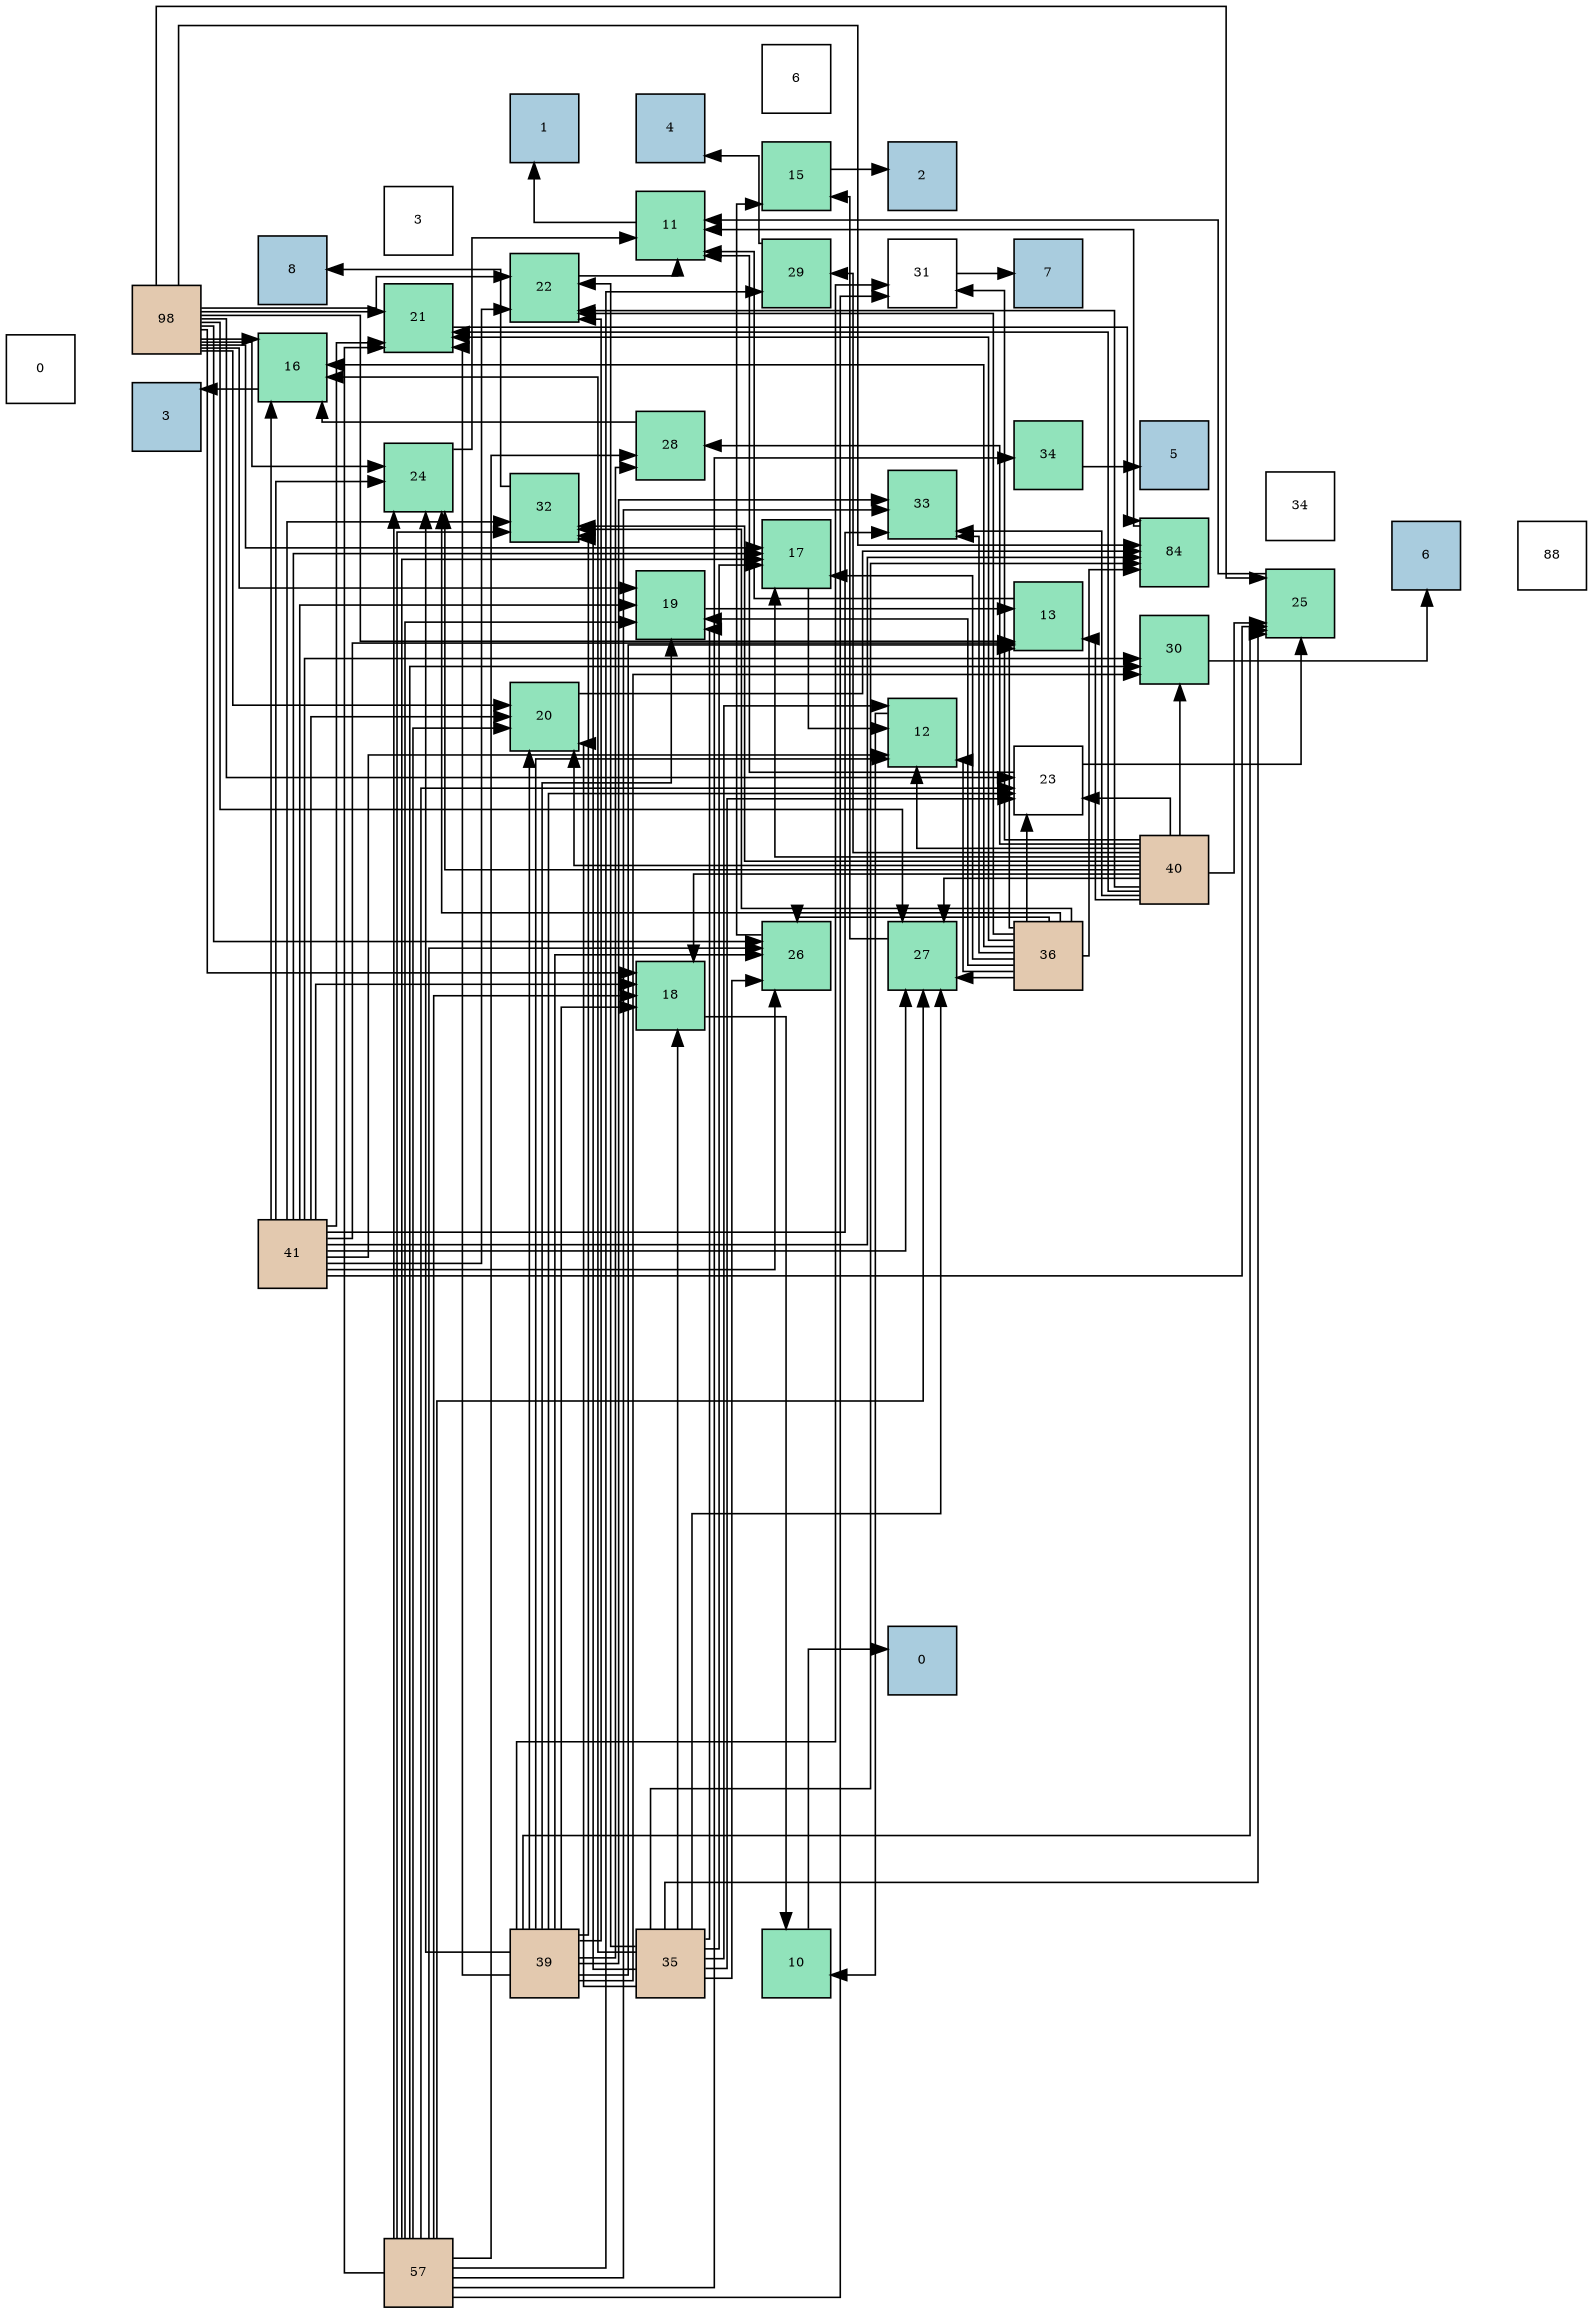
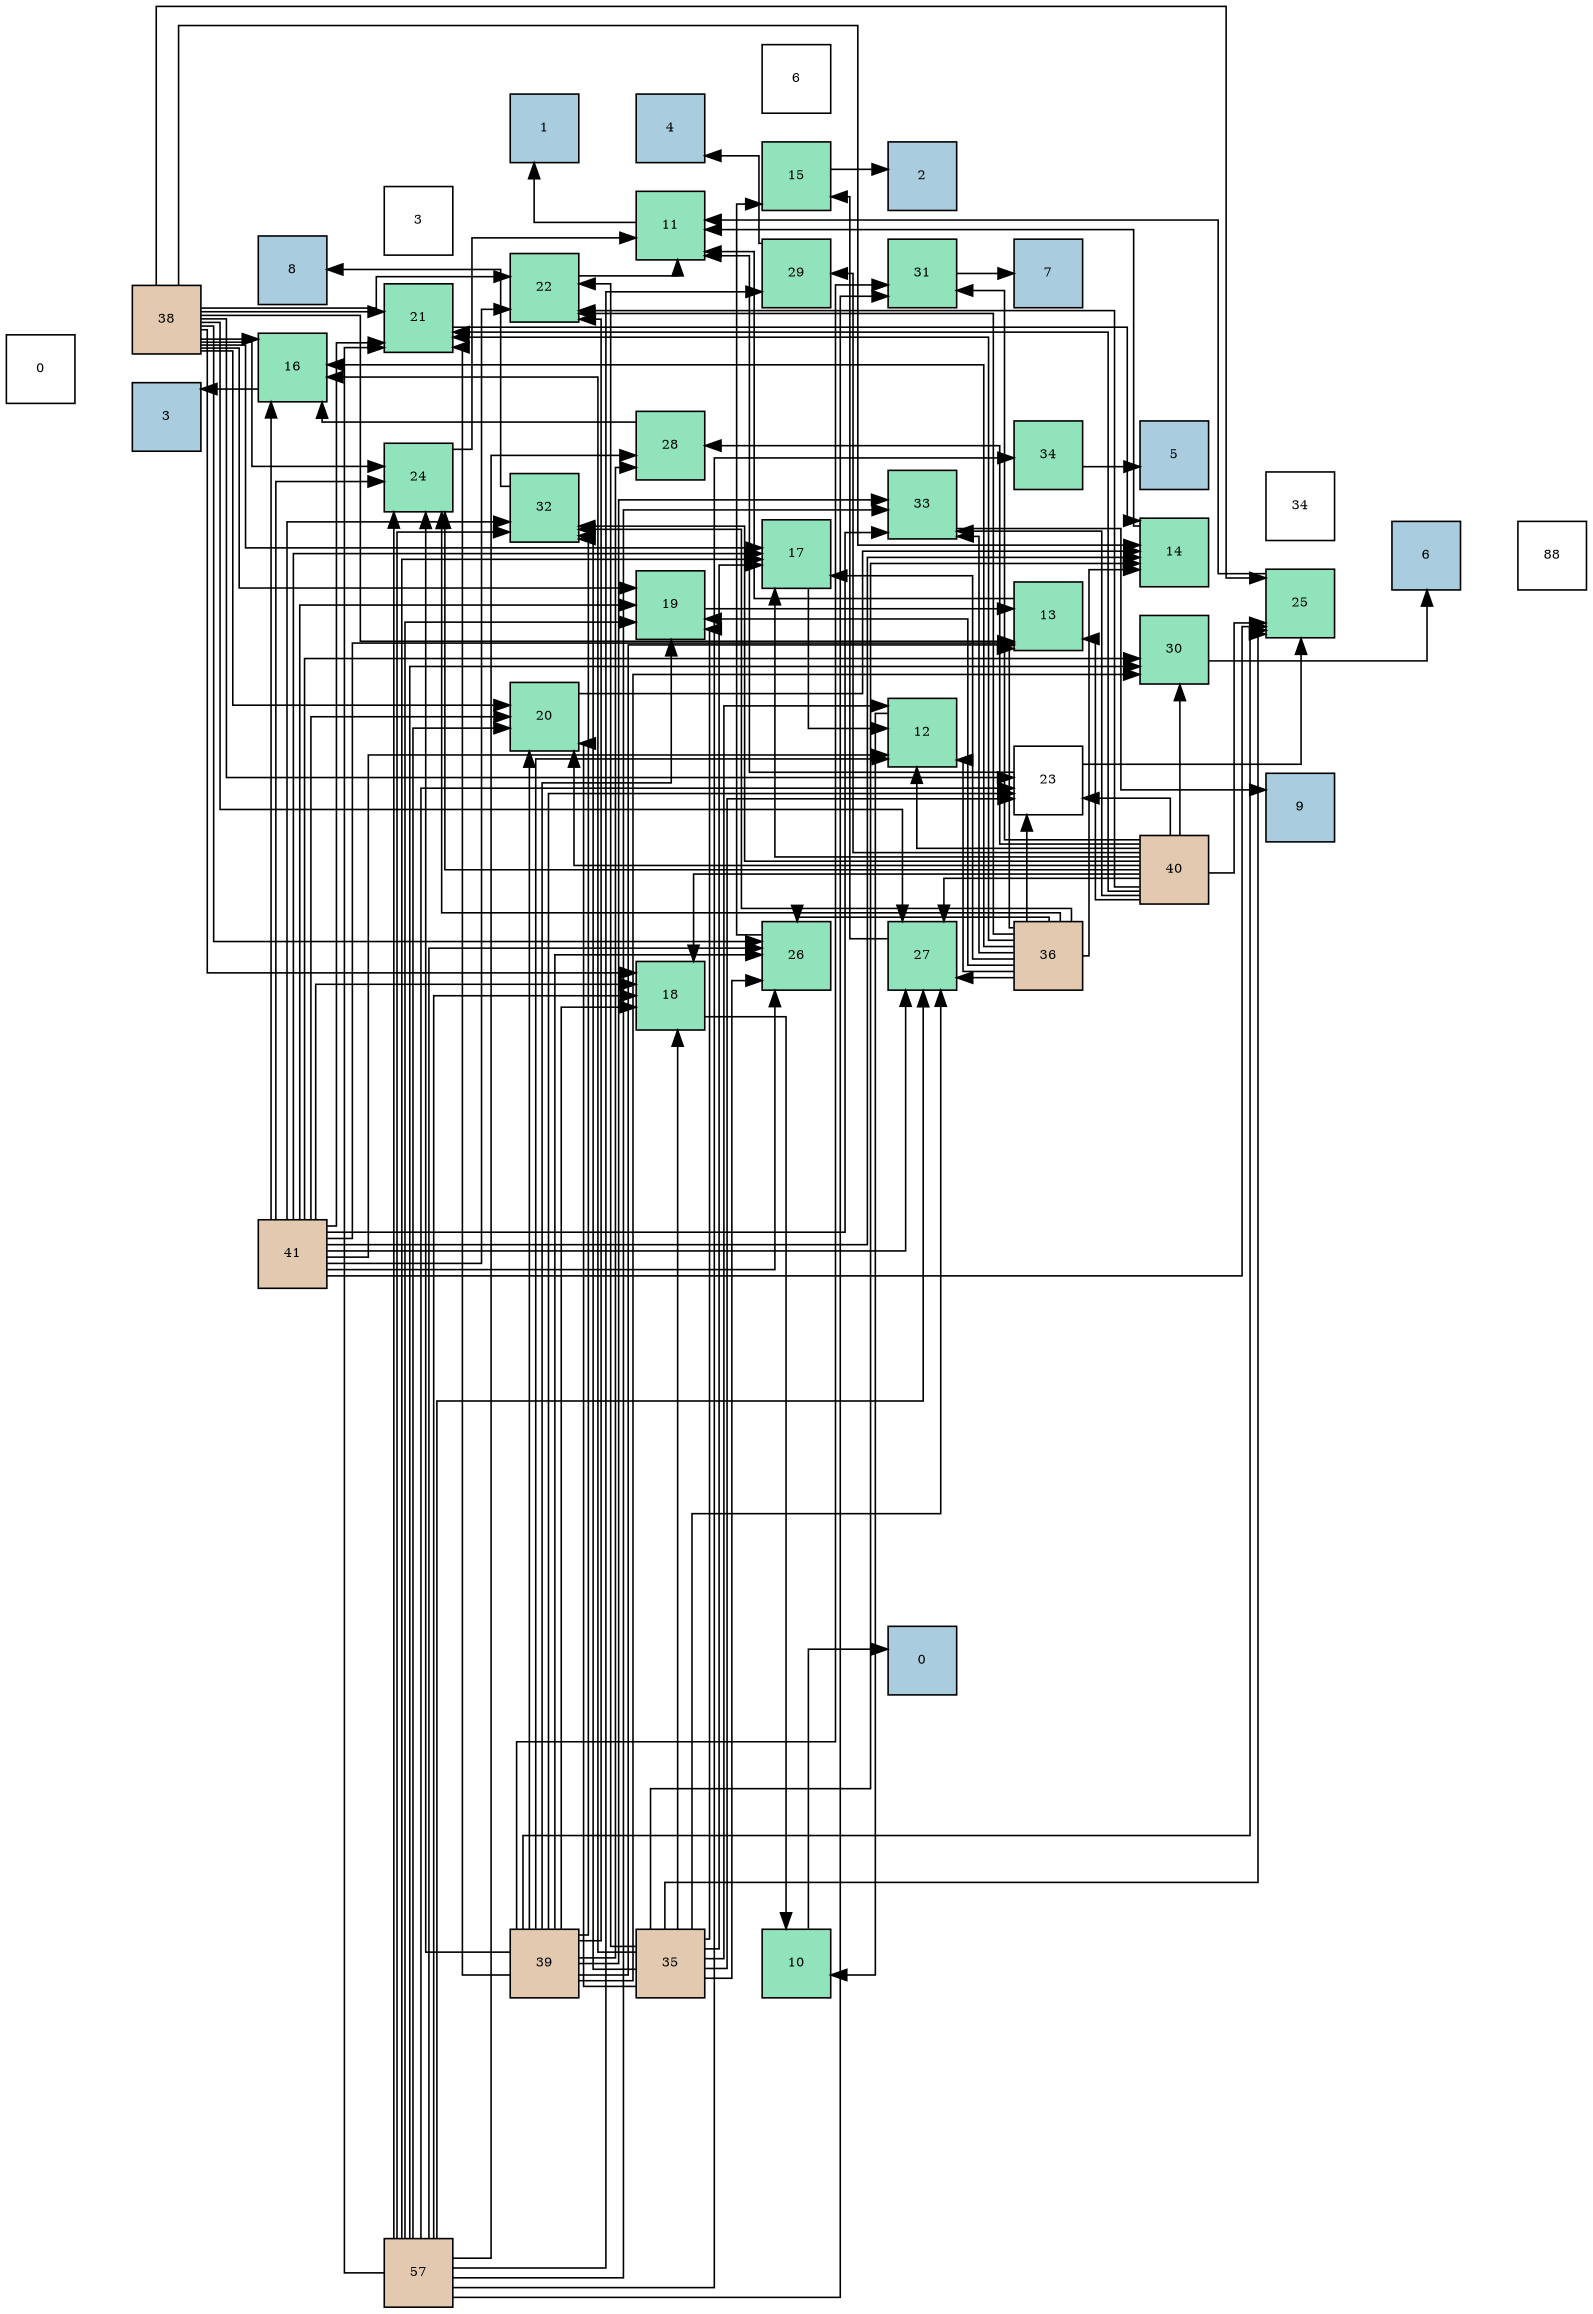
  digraph {
    rank=same
    rankdir=LR
    splines=ortho
    node [fillcolor="#91e3bb" fixedsize=true fontsize=8 shape=square style=filled]
    edge [constraint=false style=vis]
    n1 [fillcolor="#ffffff" label=0 width=0.6]
-   n2 [fillcolor="#e3c9af" label=98 width=0.6]
+   n2 [fillcolor="#e3c9af" label=38 width=0.6]
    n3 [fillcolor="#a9ccde" label=3 width=0.6]
    n4 [fillcolor="#a9ccde" label=8 width=0.6]
    n5 [label=16 width=0.6]
    n6 [label=21 width=0.6]
    n7 [label=22 width=0.6]
    n8 [label=24 width=0.6]
    n9 [label=20 width=0.6]
    n10 [label=19 width=0.6]
    n11 [label=17 width=0.6]
    n12 [label=18 width=0.6]
    n13 [label=26 width=0.6]
    n14 [label=13 width=0.6]
-   n15 [label=84 width=0.6]
+   n15 [label=14 width=0.6]
    n16 [label=27 width=0.6]
    n17 [fillcolor="#ffffff" label=23 width=0.6]
    n18 [label=25 width=0.6]
    n19 [fillcolor="#e3c9af" label=41 width=0.6]
    n20 [fillcolor="#ffffff" label=3 width=0.6]
    n21 [label=32 width=0.6]
    n22 [label=11 width=0.6]
    n23 [label=28 width=0.6]
    n24 [label=33 width=0.6]
    n25 [label=12 width=0.6]
    n26 [label=10 width=0.6]
    n27 [label=15 width=0.6]
    n28 [label=30 width=0.6]
    n29 [fillcolor="#ffffff" label=34 width=0.6]
    n30 [fillcolor="#e3c9af" label=36 width=0.6]
    n31 [fillcolor="#e3c9af" label=40 width=0.6]
    n32 [fillcolor="#a9ccde" label=6 width=0.6]
    n33 [fillcolor="#a9ccde" label=1 width=0.6]
    n34 [fillcolor="#a9ccde" label=4 width=0.6]
    n35 [fillcolor="#ffffff" label=6 width=0.6]
    n36 [label=29 width=0.6]
    n37 [fillcolor="#a9ccde" label=2 width=0.6]
-   n38 [fillcolor="#ffffff" label=31 width=0.6]
+   n38 [label=31 width=0.6]
    n39 [fillcolor="#a9ccde" label=7 width=0.6]
    n40 [fillcolor="#e3c9af" label=57 width=0.6]
    n41 [label=34 width=0.6]
    n42 [fillcolor="#a9ccde" label=5 width=0.6]
    n43 [fillcolor="#e3c9af" label=39 width=0.6]
+   n44 [fillcolor="#a9ccde" label=9 width=0.6]
    n45 [fillcolor="#e3c9af" label=35 width=0.6]
    n46 [fillcolor="#a9ccde" label=0 width=0.6]
    n47 [fillcolor="#ffffff" label=88 width=0.6]
    n1 -> n2 [constraint=true style=invis]
    n1 -> n3 [constraint=true style=invis]
    n2 -> n4 [constraint=true style=invis]
    n2 -> n5
    n2 -> n5 [constraint=true style=invis]
    n2 -> n6
    n2 -> n7
    n2 -> n8
    n2 -> n9
    n2 -> n10
    n2 -> n11
    n2 -> n12
    n2 -> n13
    n2 -> n14
    n2 -> n15
    n2 -> n16
    n2 -> n17
    n2 -> n18
    n3 -> n5 [constraint=true style=invis]
    n3 -> n19 [constraint=true style=invis]
    n4 -> n6 [constraint=true style=invis]
    n4 -> n20 [constraint=true style=invis]
    n5 -> n3
    n5 -> n6 [constraint=true style=invis]
    n5 -> n8 [constraint=true style=invis]
    n6 -> n7 [constraint=true style=invis]
    n6 -> n15
    n6 -> n21 [constraint=true style=invis]
    n7 -> n22
    n7 -> n22 [constraint=true style=invis]
    n7 -> n23 [constraint=true style=invis]
    n8 -> n9 [constraint=true style=invis]
    n8 -> n21 [constraint=true style=invis]
    n8 -> n22
    n9 -> n10 [constraint=true style=invis]
    n9 -> n12 [constraint=true style=invis]
    n9 -> n15
    n10 -> n11 [constraint=true style=invis]
    n10 -> n13 [constraint=true style=invis]
    n10 -> n14
    n11 -> n24 [constraint=true style=invis]
    n11 -> n25
    n11 -> n25 [constraint=true style=invis]
    n12 -> n13 [constraint=true style=invis]
    n12 -> n26
    n12 -> n26 [constraint=true style=invis]
    n13 -> n16 [constraint=true style=invis]
    n13 -> n25 [constraint=true style=invis]
    n13 -> n27
    n14 -> n15 [constraint=true style=invis]
    n14 -> n22
    n14 -> n28 [constraint=true style=invis]
    n15 -> n18 [constraint=true style=invis]
    n15 -> n22
    n15 -> n29 [constraint=true style=invis]
    n16 -> n17 [constraint=true style=invis]
    n16 -> n27
    n16 -> n30 [constraint=true style=invis]
    n17 -> n18
    n17 -> n22
    n17 -> n28 [constraint=true style=invis]
    n17 -> n31 [constraint=true style=invis]
    n18 -> n22
    n18 -> n32 [constraint=true style=invis]
    n19 -> n5
    n19 -> n6
    n19 -> n7
    n19 -> n8
    n19 -> n8 [constraint=true style=invis]
    n19 -> n9
    n19 -> n10
    n19 -> n11
    n19 -> n12
    n19 -> n13
    n19 -> n14
    n19 -> n15
    n19 -> n16
    n19 -> n18
    n19 -> n21
    n19 -> n24
    n19 -> n25
    n19 -> n28
    n19 -> n40 [constraint=true style=invis]
    n20 -> n7 [constraint=true style=invis]
    n20 -> n33 [constraint=true style=invis]
    n21 -> n4
    n21 -> n10 [constraint=true style=invis]
    n21 -> n23 [constraint=true style=invis]
    n22 -> n27 [constraint=true style=invis]
    n22 -> n33
    n22 -> n36 [constraint=true style=invis]
    n23 -> n5
    n23 -> n11 [constraint=true style=invis]
    n23 -> n36 [constraint=true style=invis]
    n24 -> n14 [constraint=true style=invis]
    n24 -> n41 [constraint=true style=invis]
+   n24 -> n44
    n25 -> n14 [constraint=true style=invis]
    n25 -> n17 [constraint=true style=invis]
    n25 -> n26
    n26 -> n16 [constraint=true style=invis]
    n26 -> n46
    n26 -> n46 [constraint=true style=invis]
    n27 -> n37
    n27 -> n37 [constraint=true style=invis]
    n27 -> n38 [constraint=true style=invis]
    n28 -> n18 [constraint=true style=invis]
    n28 -> n32
+   n28 -> n44 [constraint=true style=invis]
    n29 -> n32 [constraint=true style=invis]
    n30 -> n5
    n30 -> n6
    n30 -> n7
    n30 -> n8
    n30 -> n10
    n30 -> n11
    n30 -> n13
    n30 -> n14
    n30 -> n15
    n30 -> n16
    n30 -> n17
    n30 -> n21
    n30 -> n24
    n30 -> n25
    n30 -> n31 [constraint=true style=invis]
    n31 -> n6
    n31 -> n7
    n31 -> n8
    n31 -> n9
    n31 -> n11
    n31 -> n12
    n31 -> n14
    n31 -> n16
    n31 -> n17
    n31 -> n18
    n31 -> n21
    n31 -> n23
    n31 -> n24
    n31 -> n25
    n31 -> n28
    n31 -> n36
    n31 -> n38
+   n31 -> n44 [constraint=true style=invis]
    n32 -> n47 [constraint=true style=invis]
    n33 -> n22 [constraint=true style=invis]
    n33 -> n34 [constraint=true style=invis]
    n34 -> n27 [constraint=true style=invis]
    n34 -> n35 [constraint=true style=invis]
    n35 -> n37 [constraint=true style=invis]
    n36 -> n24 [constraint=true style=invis]
    n36 -> n34
    n36 -> n38 [constraint=true style=invis]
    n37 -> n39 [constraint=true style=invis]
    n38 -> n39
    n38 -> n39 [constraint=true style=invis]
    n38 -> n41 [constraint=true style=invis]
    n39 -> n42 [constraint=true style=invis]
    n40 -> n6
    n40 -> n8
    n40 -> n9
    n40 -> n9 [constraint=true style=invis]
    n40 -> n10
    n40 -> n11
    n40 -> n12
    n40 -> n13
    n40 -> n16
    n40 -> n17
    n40 -> n21
    n40 -> n23
    n40 -> n24
    n40 -> n28
    n40 -> n36
    n40 -> n38
    n40 -> n41
    n40 -> n43 [constraint=true style=invis]
    n41 -> n15 [constraint=true style=invis]
    n41 -> n42
    n41 -> n42 [constraint=true style=invis]
    n42 -> n29 [constraint=true style=invis]
    n43 -> n6
    n43 -> n7
    n43 -> n8
    n43 -> n9
    n43 -> n10
    n43 -> n12
    n43 -> n12 [constraint=true style=invis]
    n43 -> n13
    n43 -> n14
    n43 -> n17
    n43 -> n18
    n43 -> n21
    n43 -> n23
    n43 -> n24
    n43 -> n25
    n43 -> n28
    n43 -> n38
    n43 -> n45 [constraint=true style=invis]
    n45 -> n5
    n45 -> n7
    n45 -> n9
    n45 -> n10
    n45 -> n11
    n45 -> n12
    n45 -> n13
    n45 -> n15
    n45 -> n16
    n45 -> n17
    n45 -> n18
    n45 -> n21
    n45 -> n25
    n45 -> n26 [constraint=true style=invis]
    n46 -> n30 [constraint=true style=invis]
  }
